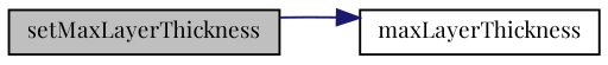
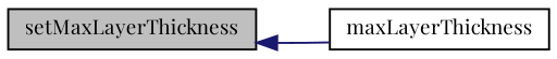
  digraph {
    rankdir=LR
    fontname="Playfair Display"
    node [color=black fontname="Playfair Display" fontsize=10 shape=record]
    n1 [fillcolor=grey75 fontcolor=black height=0.2 label=setMaxLayerThickness style=filled width=0.4]
    n2 [height=0.2 label=maxLayerThickness width=0.4]
-   n2 -> n1 [color=midnightblue dir=back fontname="Playfair Display" fontsize=10 labelfontname=FreeSans labelfontsize=10 style=solid]
+   n1 -> n2 [color=midnightblue dir=back fontname="Playfair Display" fontsize=10 labelfontname=FreeSans labelfontsize=10 style=solid]
  }
